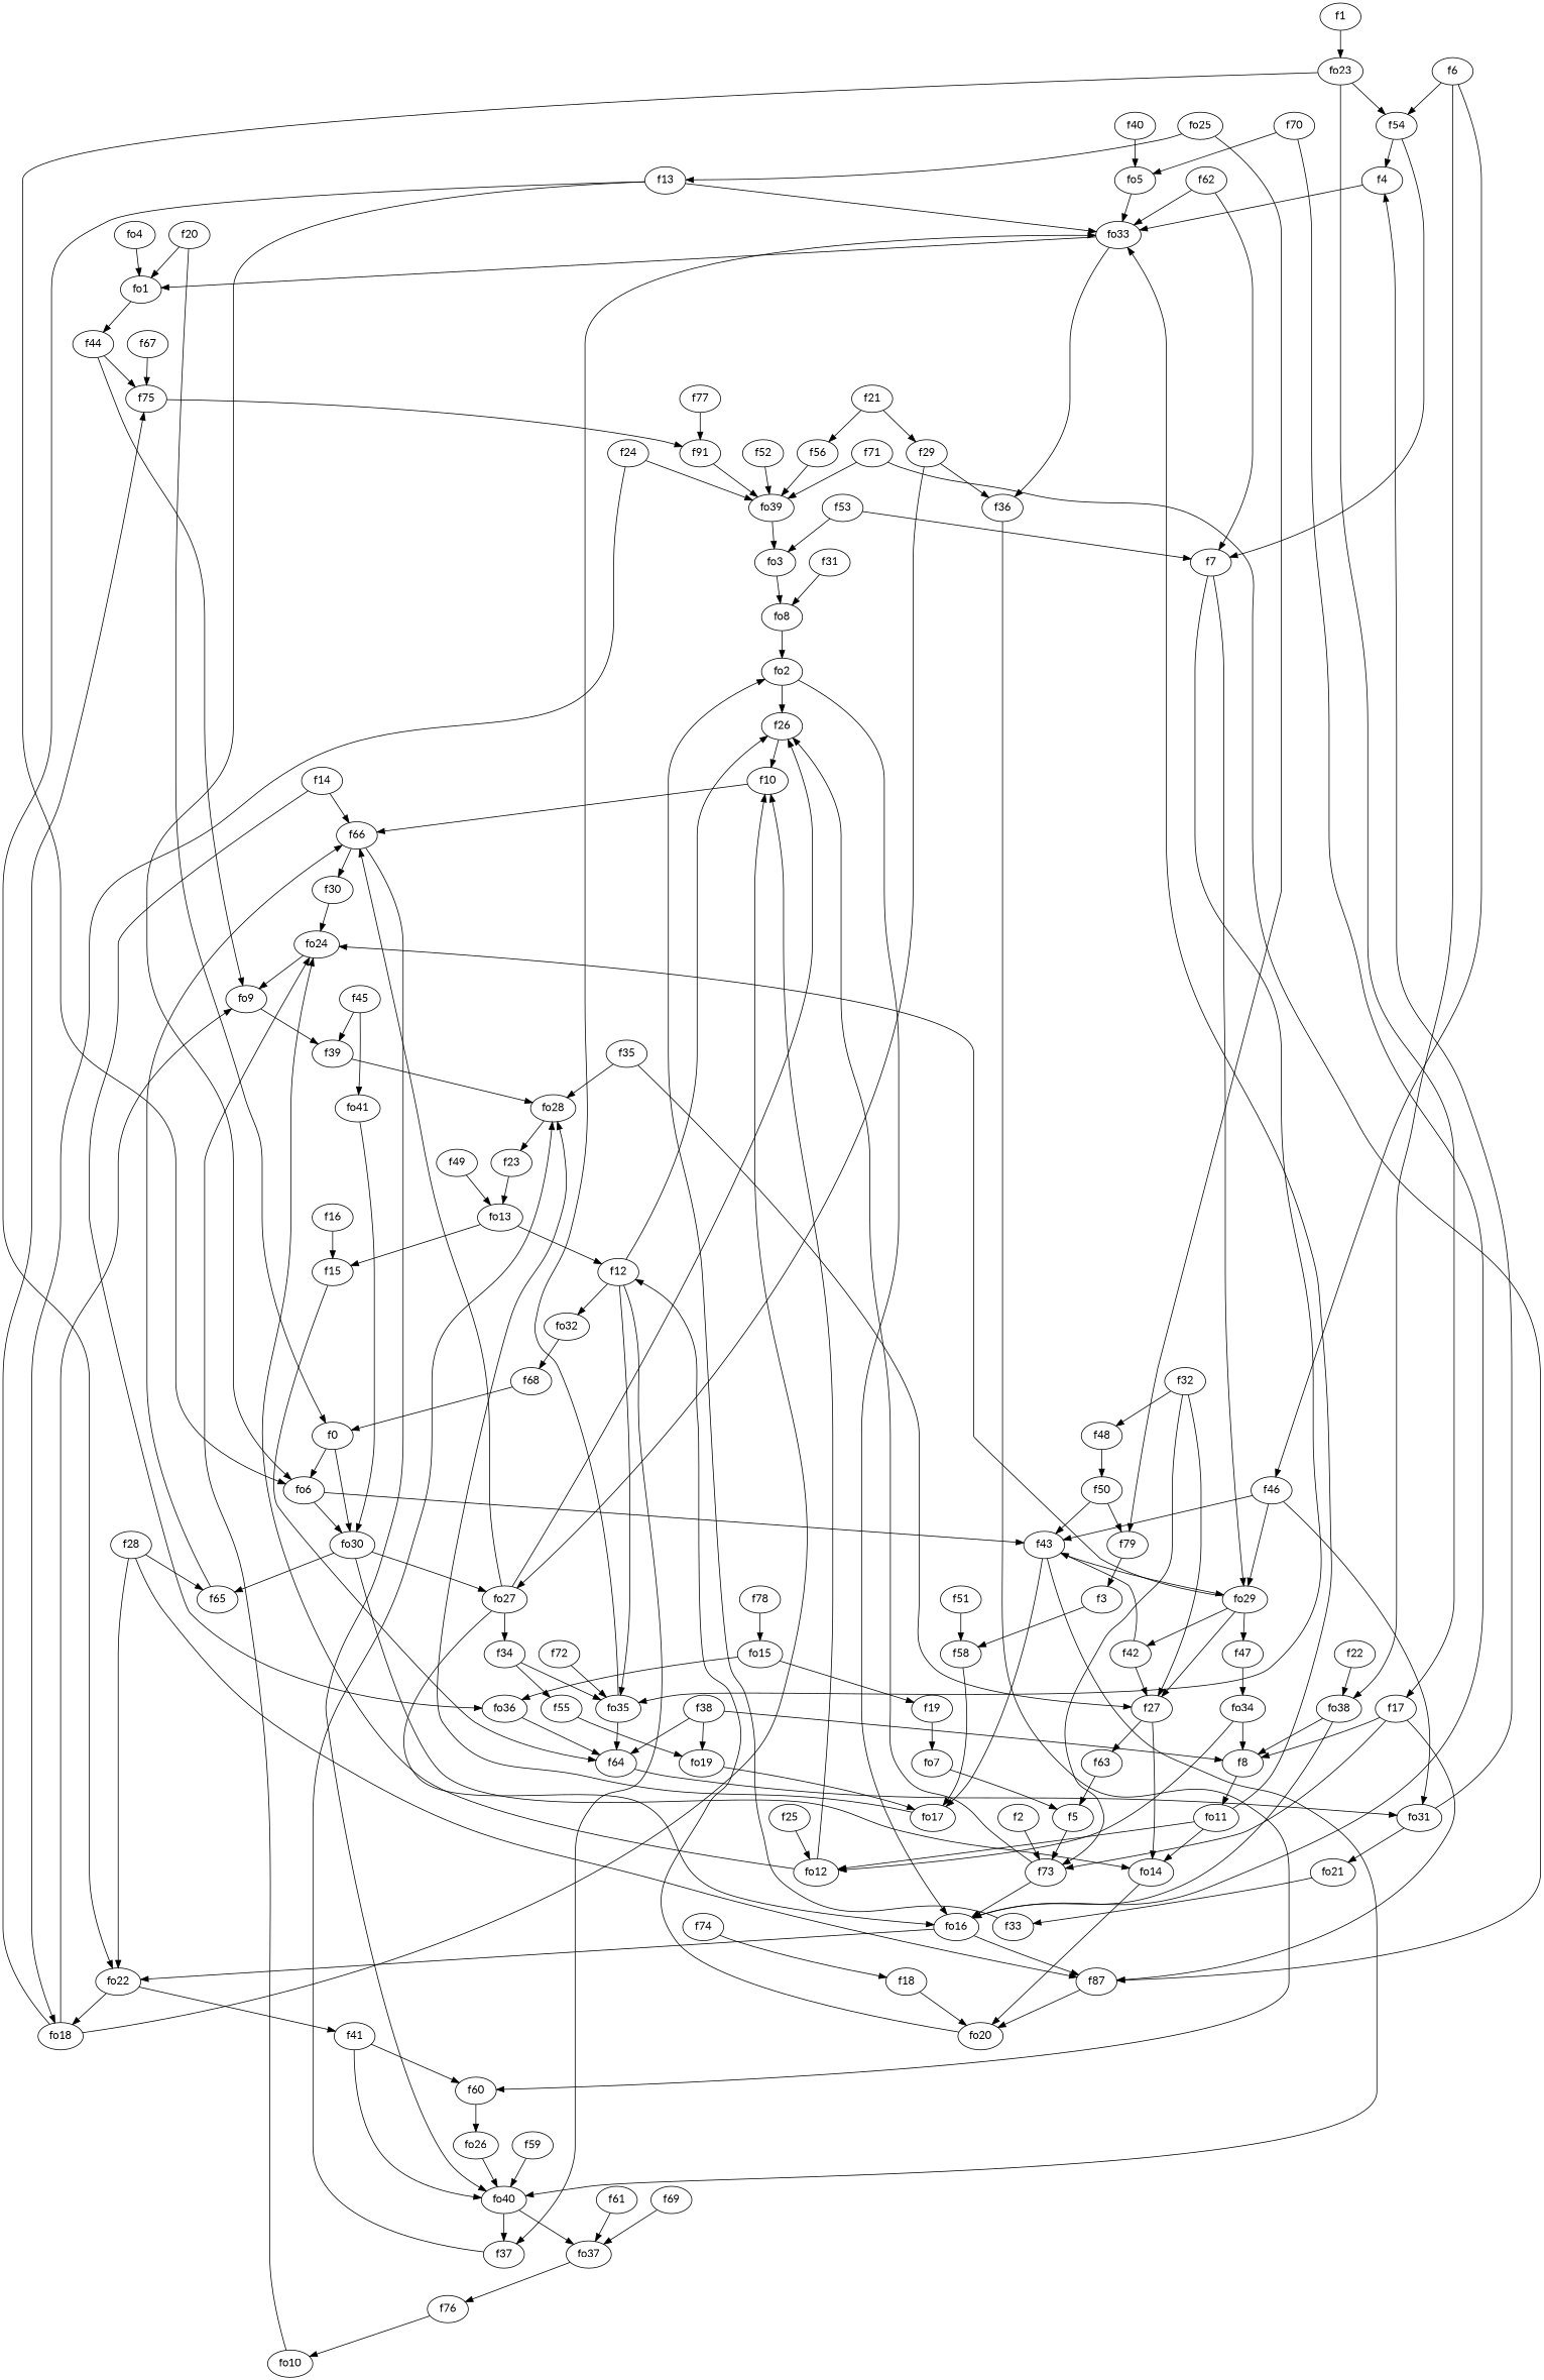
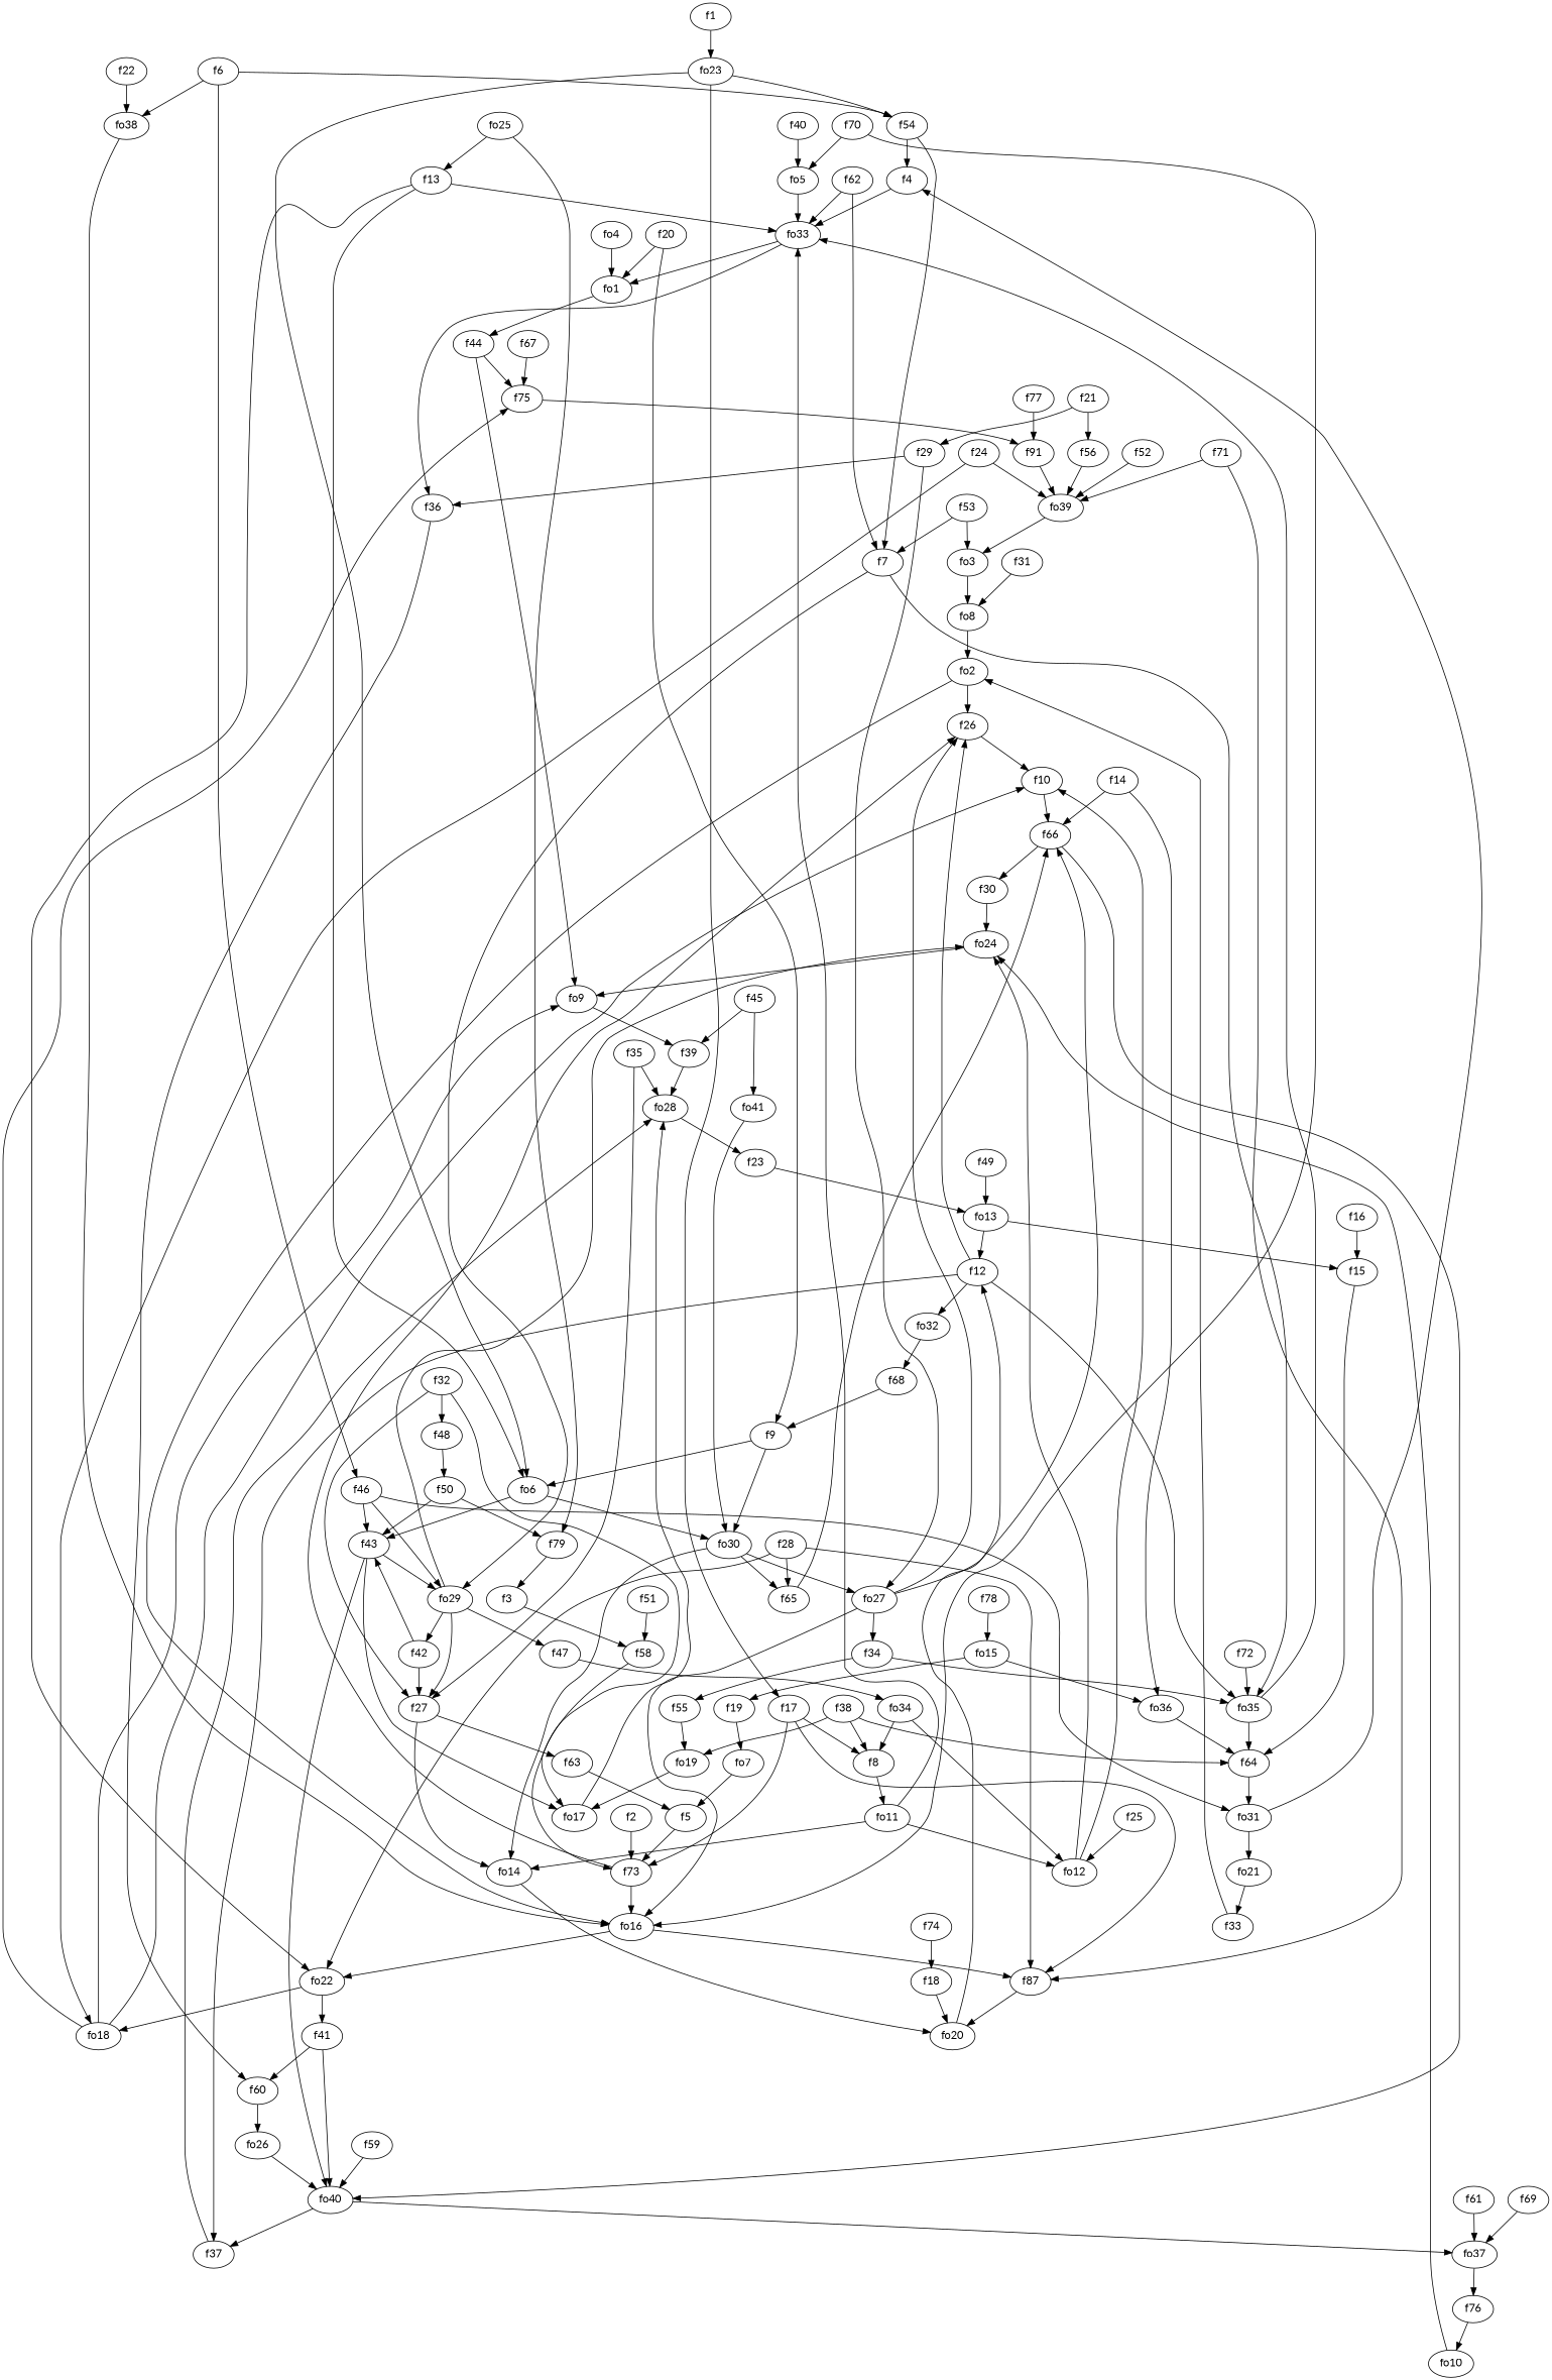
  strict digraph {
    fontname=Lato
    node [fontname=Lato]
    edge [fontname=Lato weight=2]
    f1
    fo23
    f54
    fo6
    f17
    f2
    f73
    f26
    fo16
    f3
    f58
    fo17
    f4
    fo33
    fo1
    f36
    f5
    f6
    f46
    fo38
    fo29
    f43
    fo31
    f7
    f8
    fo35
    f27
    fo24
    f42
    f47
    f64
    fo11
    fo12
    fo14
-   f9 [label=f0]
+   f9
    fo30
    f25
    f10
    f66
    f30
    fo40
    n42 [label=f91]
    fo39
    fo3
    f12
    f37
    fo32
    fo28
    f68
    f13
    fo22
    fo18
    f41
    f14
    fo36
    f15
    f16
    n58 [label=f87]
    fo20
    f18
    f19
    fo7
    f20
    f44
    f21
    f29
    f56
    fo27
    f22
    f23
    fo13
    f24
    f75
    fo9
    f63
    f28
    f65
    f60
    f34
    f31
    fo8
    fo2
    f32
    f48
    f50
    f33
    f55
    fo19
    f35
    fo26
    f38
    f39
    f40
    fo5
    fo37
    f45
    fo41
    fo21
    fo34
    f79
    f49
    f51
    f52
    f53
    f59
    f61
    f76
    f62
    f67
    f69
    f70
    f71
    f72
    f74
    fo10
    f77
    f78
    fo15
    fo4
    fo25
    f1 -> fo23
    fo23 -> f54
    fo23 -> fo6
    fo23 -> f17
    f54 -> f4
    f54 -> f7
    fo6 -> f43
    fo6 -> fo30
    f17 -> f73
    f17 -> f8
    f17 -> n58
    f2 -> f73
    f73 -> f26
    f73 -> fo16
    f26 -> f10
    fo16 -> fo22
    fo16 -> n58
    f3 -> f58
    f58 -> fo17
    fo17 -> fo28
    f4 -> fo33
    fo33 -> fo1
    fo33 -> f36
    fo1 -> f44
    f36 -> f60
    f5 -> f73
    f6 -> f54
    f6 -> f46
    f6 -> fo38
    f46 -> fo29
    f46 -> f43
    f46 -> fo31
    fo38 -> fo16
-   fo38 -> f8
    fo29 -> f27
    fo29 -> fo24
    fo29 -> f42
    fo29 -> f47
    f43 -> fo17
    f43 -> fo29
    f43 -> fo40
    fo31 -> f4
    fo31 -> fo21
    f7 -> fo29
    f7 -> fo35
    f8 -> fo11
    fo35 -> fo33
    fo35 -> f64
    f27 -> fo14
    f27 -> f63
    fo24 -> fo9
    f42 -> f43
    f42 -> f27
    f47 -> fo34
    f64 -> fo31
    fo11 -> fo33
    fo11 -> fo12
    fo11 -> fo14
    fo12 -> fo24
    fo12 -> f10
    fo14 -> fo20
    f9 -> fo6
    f9 -> fo30
    fo30 -> fo14
    fo30 -> fo27
    fo30 -> f65
    f25 -> fo12
    f10 -> f66
    f66 -> f30
    f66 -> fo40
    f30 -> fo24
    fo40 -> f37
    fo40 -> fo37
    n42 -> fo39
    fo39 -> fo3
    fo3 -> fo8
    f12 -> f26
    f12 -> fo35
    f12 -> f37
    f12 -> fo32
    f37 -> fo28
    fo32 -> f68
    fo28 -> f23
    f68 -> f9
    f13 -> fo6
    f13 -> fo33
    f13 -> fo22
    fo22 -> fo18
    fo22 -> f41
    fo18 -> f10
    fo18 -> f75
    fo18 -> fo9
    f41 -> fo40
    f41 -> f60
    f14 -> f66
    f14 -> fo36
    fo36 -> f64
    f15 -> f64
    f16 -> f15
    n58 -> fo20
    fo20 -> f12
    f18 -> fo20
    f19 -> fo7
    fo7 -> f5
    f20 -> fo1
    f20 -> f9
    f44 -> f75
    f44 -> fo9
    f21 -> f29
    f21 -> f56
    f29 -> f36
    f29 -> fo27
    f56 -> fo39
    fo27 -> f26
    fo27 -> fo16
    fo27 -> f66
    fo27 -> f34
    f22 -> fo38
    f23 -> fo13
    fo13 -> f12
    fo13 -> f15
    f24 -> fo39
    f24 -> fo18
    f75 -> n42
    fo9 -> f39
    f63 -> f5
    f28 -> fo22
    f28 -> n58
    f28 -> f65
    f65 -> f66
    f60 -> fo26
    f34 -> fo35
    f34 -> f55
    f31 -> fo8
    fo8 -> fo2
    fo2 -> f26
    fo2 -> fo16
    f32 -> f73
    f32 -> f27
    f32 -> f48
    f48 -> f50
    f50 -> f43
    f50 -> f79
    f33 -> fo2
    f55 -> fo19
    fo19 -> fo17
    f35 -> f27
    f35 -> fo28
    fo26 -> fo40
    f38 -> f8
    f38 -> f64
    f38 -> fo19
    f39 -> fo28
    f40 -> fo5
    fo5 -> fo33
    fo37 -> f76
    f45 -> f39
    f45 -> fo41
    fo41 -> fo30
    fo21 -> f33
    fo34 -> f8
    fo34 -> fo12
    f79 -> f3
    f49 -> fo13
    f51 -> f58
    f52 -> fo39
    f53 -> f7
    f53 -> fo3
    f59 -> fo40
    f61 -> fo37
    f76 -> fo10
    f62 -> fo33
    f62 -> f7
    f67 -> f75
    f69 -> fo37
    f70 -> fo16
    f70 -> fo5
    f71 -> fo39
    f71 -> n58
    f72 -> fo35
    f74 -> f18
    fo10 -> fo24
    f77 -> n42
    f78 -> fo15
    fo15 -> fo36
    fo15 -> f19
    fo4 -> fo1
    fo25 -> f13
    fo25 -> f79
  }
